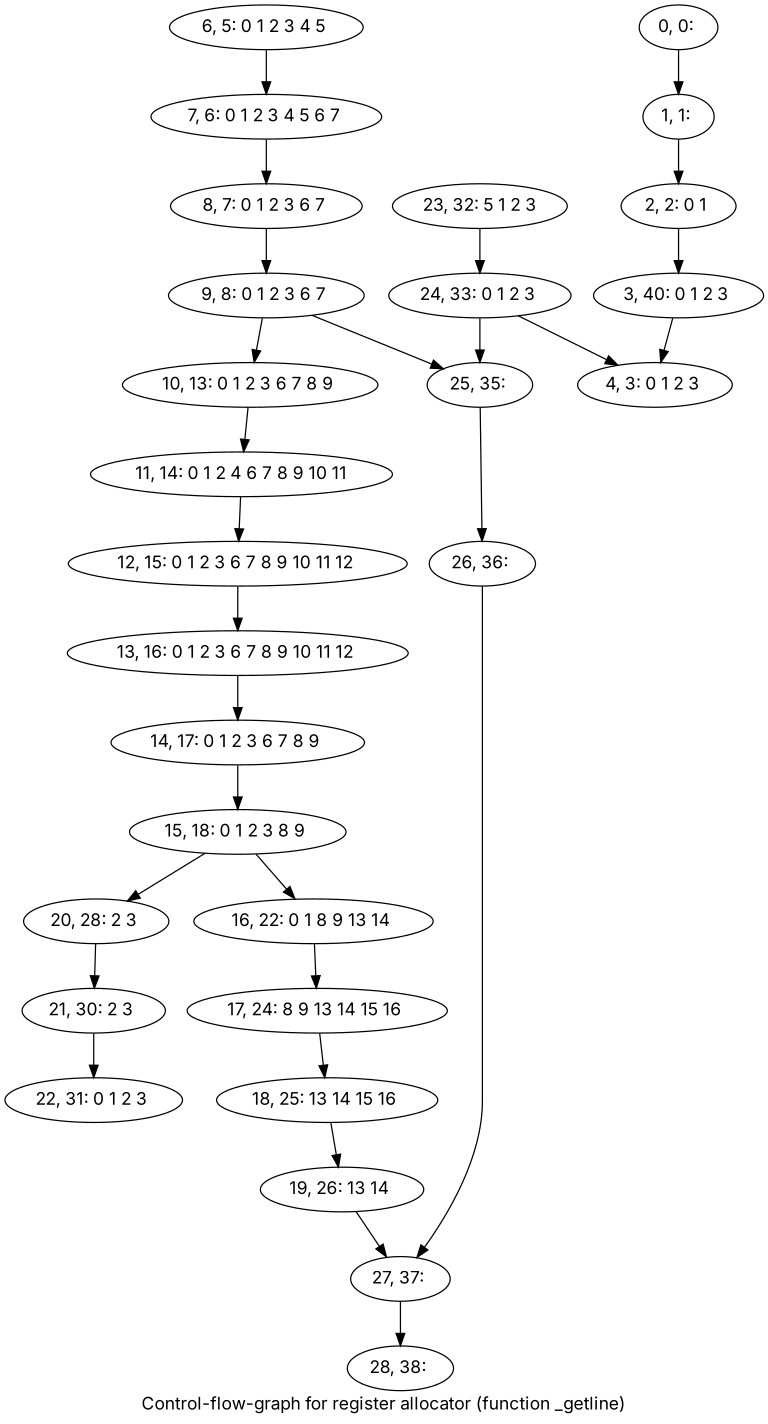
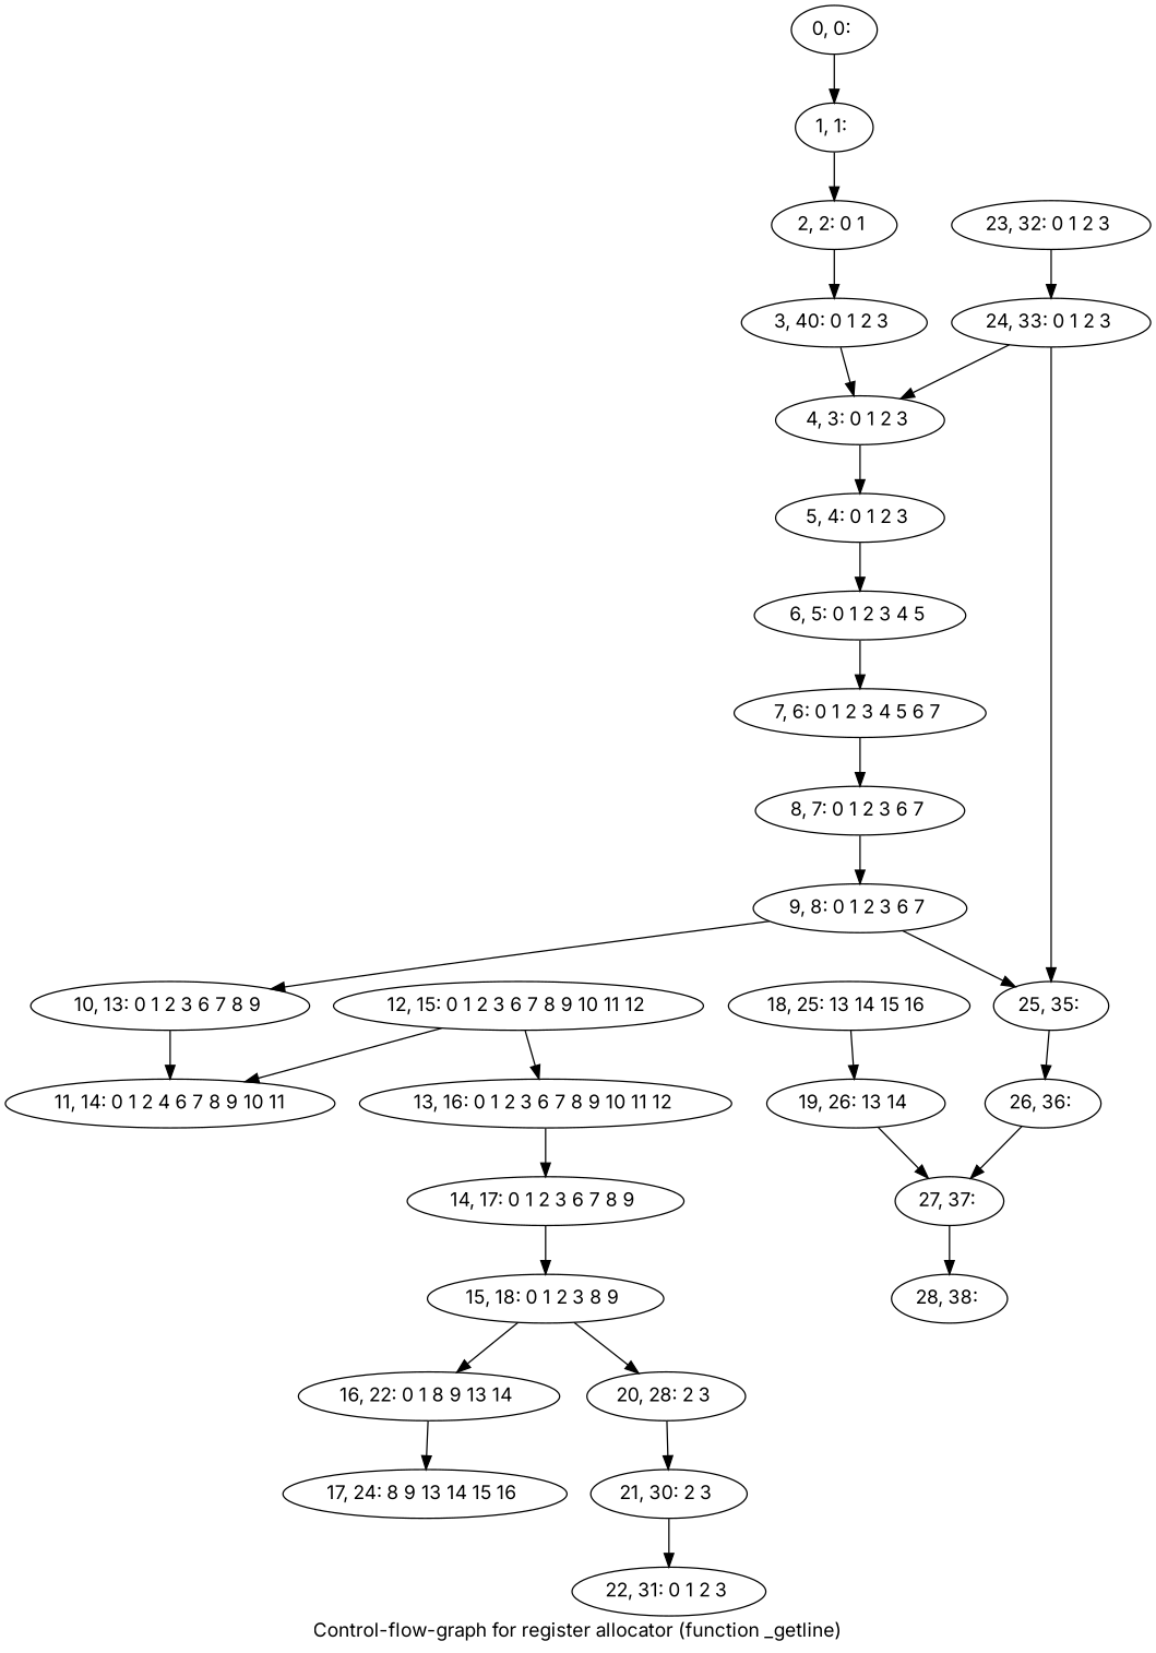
  digraph {
    fontname=Inter
    label="Control-flow-graph for register allocator (function _getline)"
    node [fontname=Inter]
    edge [fontname=Inter]
    n1 [label="0, 0: "]
    n2 [label="1, 1: "]
    n3 [label="2, 2: 0 1 "]
    n4 [label="3, 40: 0 1 2 3 "]
    n5 [label="4, 3: 0 1 2 3 "]
+   n6 [label="5, 4: 0 1 2 3 "]
    n7 [label="6, 5: 0 1 2 3 4 5 "]
    n8 [label="7, 6: 0 1 2 3 4 5 6 7 "]
    n9 [label="8, 7: 0 1 2 3 6 7 "]
    n10 [label="9, 8: 0 1 2 3 6 7 "]
    n11 [label="10, 13: 0 1 2 3 6 7 8 9 "]
    n12 [label="25, 35: "]
    n13 [label="11, 14: 0 1 2 4 6 7 8 9 10 11"]
    n14 [label="26, 36: "]
    n15 [label="12, 15: 0 1 2 3 6 7 8 9 10 11 12 "]
    n16 [label="13, 16: 0 1 2 3 6 7 8 9 10 11 12 "]
    n17 [label="14, 17: 0 1 2 3 6 7 8 9 "]
    n18 [label="15, 18: 0 1 2 3 8 9 "]
    n19 [label="16, 22: 0 1 8 9 13 14 "]
    n20 [label="20, 28: 2 3 "]
    n21 [label="17, 24: 8 9 13 14 15 16 "]
    n22 [label="21, 30: 2 3 "]
    n23 [label="18, 25: 13 14 15 16 "]
    n24 [label="19, 26: 13 14 "]
    n25 [label="27, 37: "]
    n26 [label="28, 38: "]
    n27 [label="22, 31: 0 1 2 3 "]
-   n28 [label="23, 32: 5 1 2 3"]
+   n28 [label="23, 32: 0 1 2 3 "]
    n29 [label="24, 33: 0 1 2 3 "]
    n1 -> n2
    n2 -> n3
    n3 -> n4
    n4 -> n5
+   n5 -> n6
+   n6 -> n7
    n7 -> n8
    n8 -> n9
    n9 -> n10
    n10 -> n11
    n10 -> n12
    n11 -> n13
    n12 -> n14
-   n13 -> n15
+   n15 -> n13
    n14 -> n25
    n15 -> n16
    n16 -> n17
    n17 -> n18
    n18 -> n19
    n18 -> n20
    n19 -> n21
    n20 -> n22
-   n21 -> n23
    n22 -> n27
    n23 -> n24
    n24 -> n25
    n25 -> n26
    n28 -> n29
    n29 -> n5
    n29 -> n12
  }
